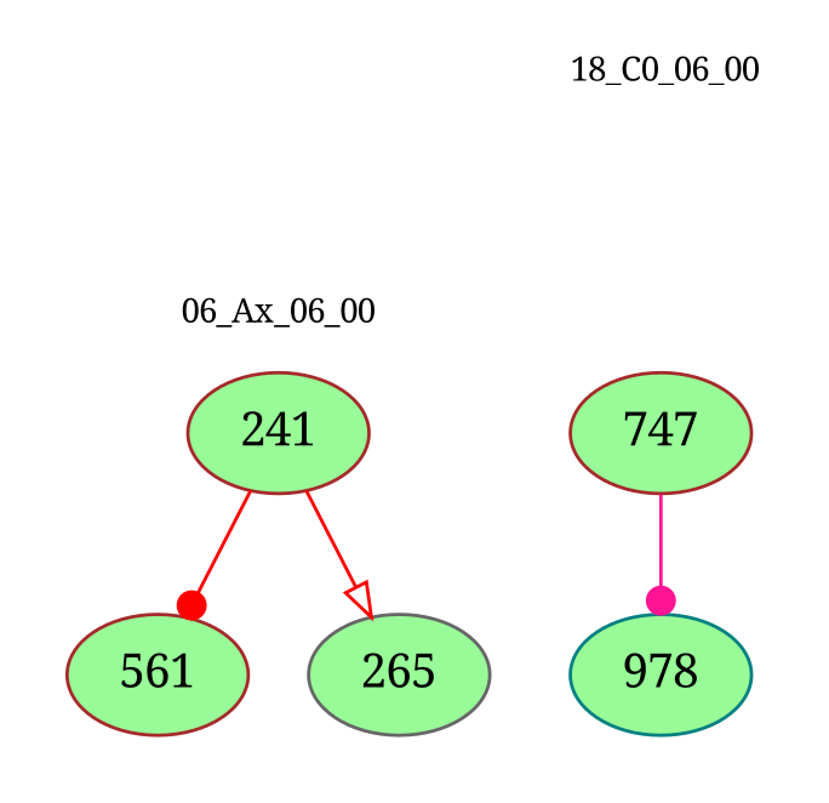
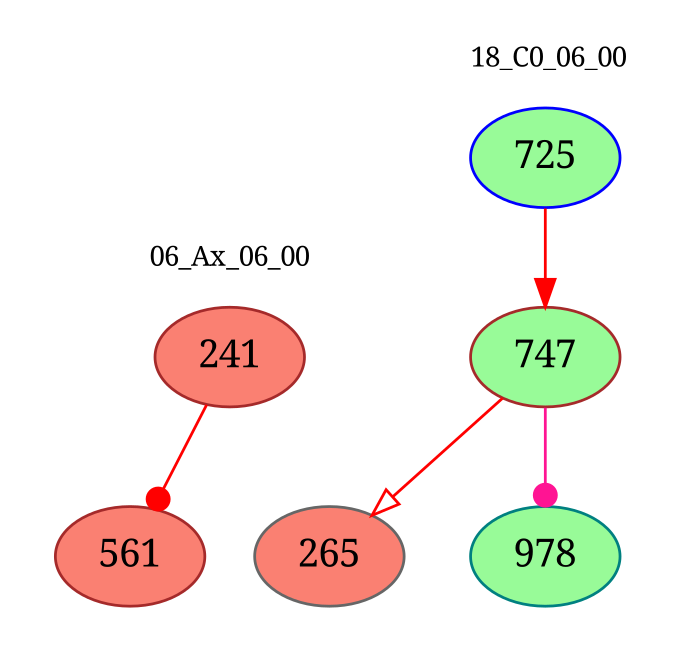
  digraph {
    fontname="Noto Serif"
    node [color=brown fillcolor=salmon fontname="Noto Serif" style=filled]
    edge [arrowhead=dot color=red fontname="Noto Serif"]
-   n1 [fillcolor=palegreen label=241]
-   n2 [color=gray40 fillcolor=palegreen label=265]
-   n3 [fillcolor=palegreen label=561]
+   n1 [label=241]
+   n2 [color=gray40 label=265]
+   n3 [label=561]
+   n4 [color=blue fillcolor=palegreen label=725]
    n5 [fillcolor=palegreen label=747]
    n6 [color=teal fillcolor=palegreen label=978]
    subgraph cluster_1 {
      color=white
      fontsize=10
      label="06_Ax_06_00"
      n1
      n2
      n3
    }
    subgraph cluster_2 {
      color=white
      fontsize=10
      label="18_C0_06_00"
+     n4
      n5
      n6
    }
-   n1 -> n2 [arrowhead=onormal]
+   n5 -> n2 [arrowhead=onormal]
    n1 -> n3
+   n4 -> n5 [arrowhead=normal]
    n5 -> n6 [color=deeppink]
  }
